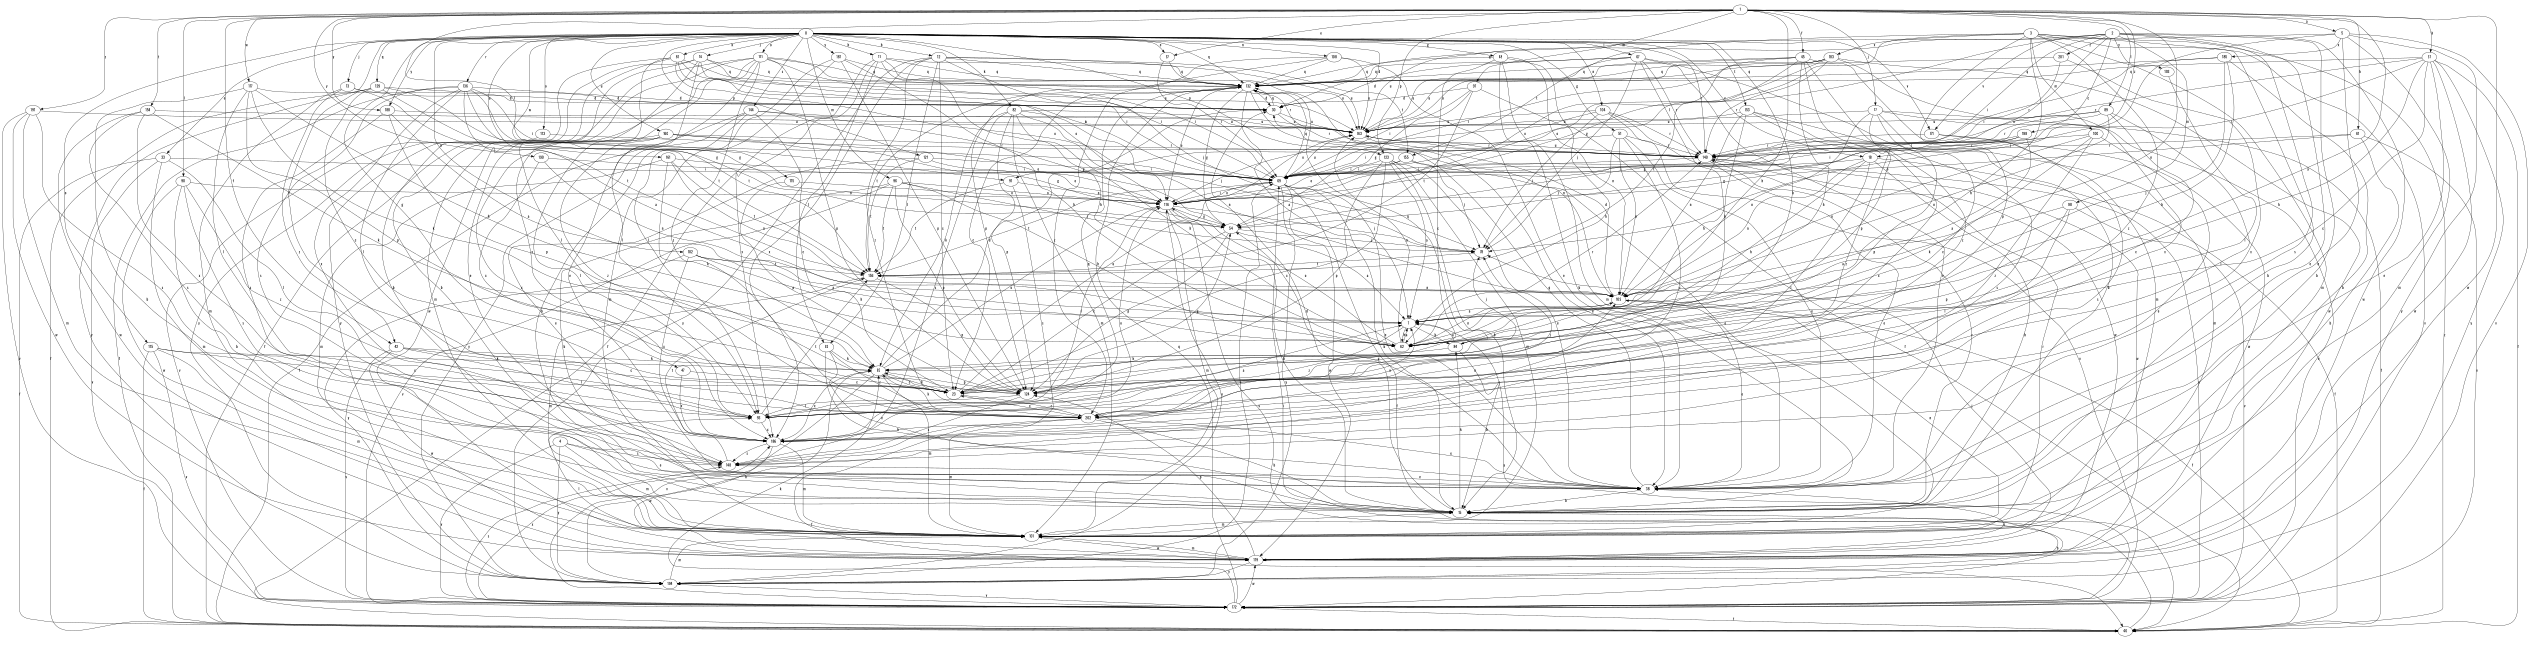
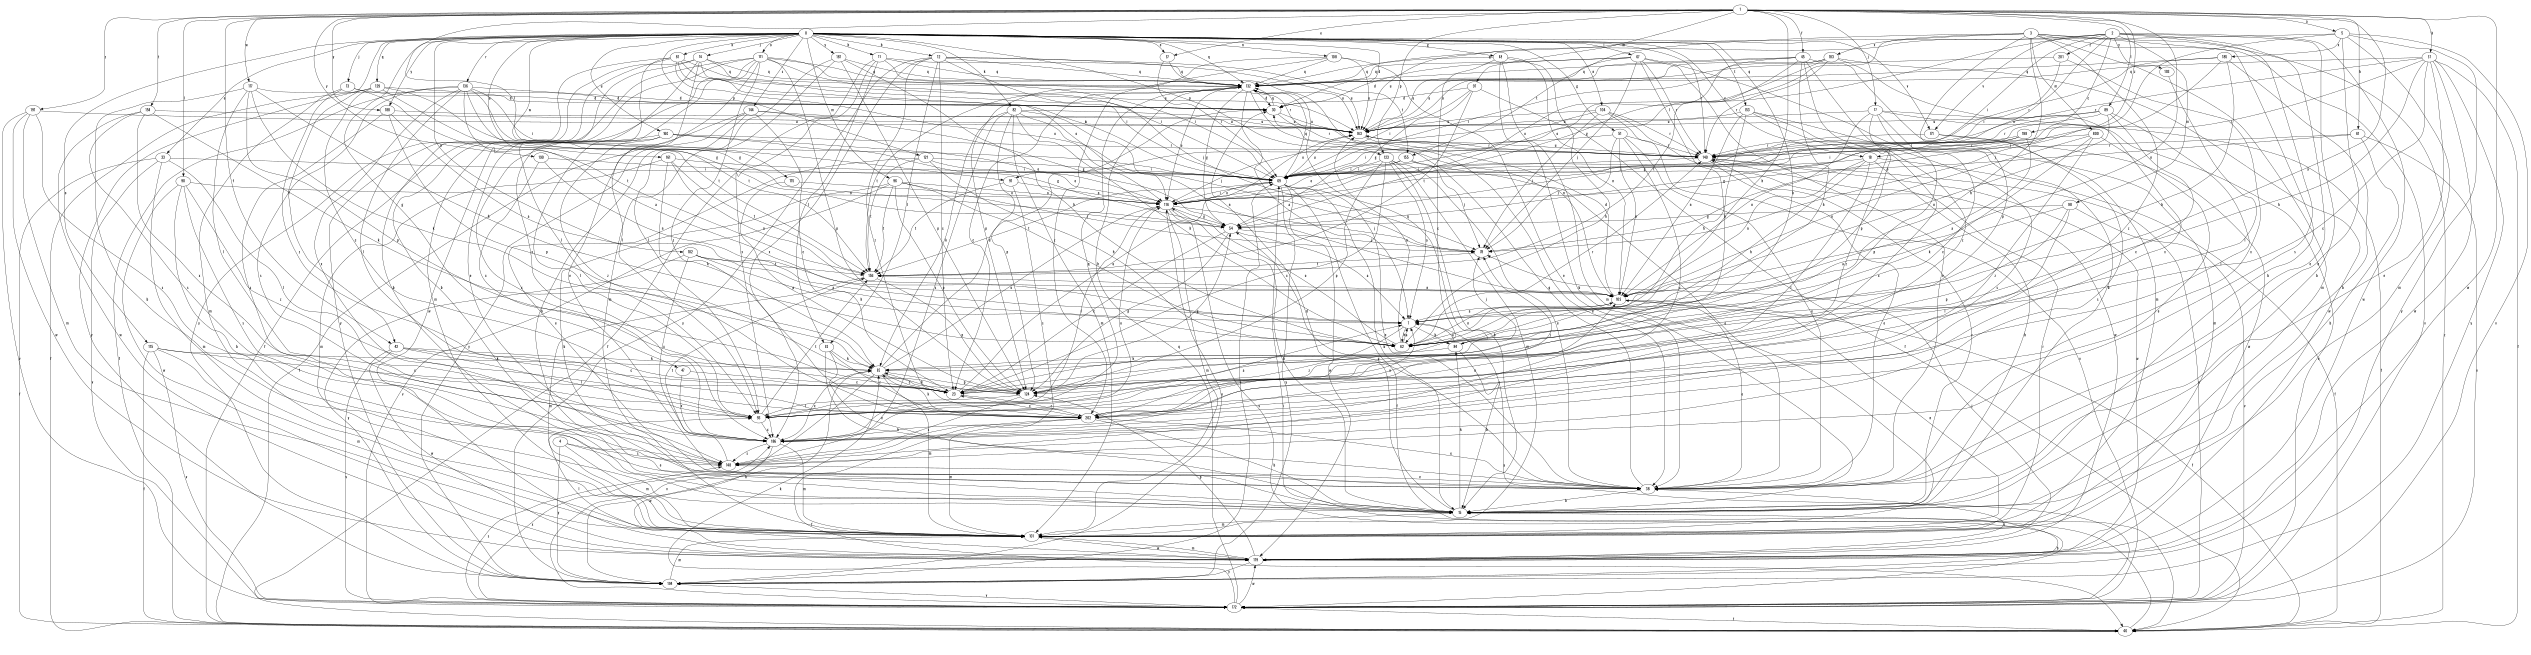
  strict digraph {
    fontname=Oswald
    node [fontname=Oswald]
    edge [fontname=Oswald]
    0
    11
    12
    18
    30
    33
    37
    42
    47
    48
    51
    67
    73
    74
    81
    82
    84
    96
    102
    104
    108
    111
-   113
    115
    121
    123
    129
    132
    136
    140
    144
    153
    160
    161
    171
    175
    187
    188
    62
    69
    163
    46
    92
    186
    155
    202
    194
    78
    23
    109
    15
    93
    101
    172
    179
    85
    38
    156
    116
    148
    124
    7
    54
    1
    5
    45
    57
    61
    n69 [label=17]
    89
    90
    91
    97
    154
    177
    190
    197
    198
    185
    2
    98
    193
    201
    3
-   100
+   100 [label=800]
    183
    4
    0 -> 11 [label=b]
    0 -> 12 [label=b]
    0 -> 18 [label=c]
    0 -> 30 [label=d]
    0 -> 33 [label=e]
    0 -> 37 [label=e]
    0 -> 42 [label=f]
    0 -> 47 [label=g]
    0 -> 48 [label=g]
    0 -> 51 [label=g]
    0 -> 67 [label=i]
    0 -> 73 [label=j]
    0 -> 74 [label=j]
    0 -> 81 [label=k]
    0 -> 82 [label=k]
    0 -> 84 [label=k]
    0 -> 96 [label=m]
    0 -> 102 [label=n]
    0 -> 104 [label=n]
    0 -> 108 [label=n]
    0 -> 111 [label=o]
-   0 -> 113 [label=o]
    0 -> 115 [label=o]
    0 -> 121 [label=p]
    0 -> 123 [label=p]
    0 -> 129 [label=q]
    0 -> 132 [label=q]
    0 -> 136 [label=r]
    0 -> 140 [label=r]
    0 -> 144 [label=s]
    0 -> 153 [label=t]
    0 -> 160 [label=u]
    0 -> 161 [label=u]
    0 -> 171 [label=v]
    0 -> 175 [label=w]
    0 -> 187 [label=y]
    0 -> 188 [label=y]
    11 -> 132 [label=q]
-   11 -> 62 [label=h]
+   121 -> 62 [label=h]
    11 -> 69 [label=i]
    11 -> 163 [label=u]
    11 -> 46 [label=f]
    11 -> 92 [label=l]
    11 -> 186 [label=x]
    12 -> 132 [label=q]
    12 -> 163 [label=u]
    12 -> 92 [label=l]
    12 -> 186 [label=x]
    12 -> 155 [label=t]
    12 -> 202 [label=z]
    12 -> 194 [label=y]
    12 -> 78 [label=j]
    12 -> 23 [label=c]
    18 -> 62 [label=h]
    18 -> 69 [label=i]
    18 -> 46 [label=f]
    18 -> 109 [label=n]
    18 -> 15 [label=b]
    18 -> 93 [label=l]
    30 -> 132 [label=q]
    30 -> 140 [label=r]
    30 -> 163 [label=u]
    33 -> 69 [label=i]
    33 -> 46 [label=f]
    33 -> 93 [label=l]
    33 -> 101 [label=m]
    33 -> 172 [label=v]
    37 -> 132 [label=q]
    37 -> 69 [label=i]
    42 -> 23 [label=c]
    42 -> 93 [label=l]
    42 -> 172 [label=v]
    42 -> 179 [label=w]
    42 -> 85 [label=k]
    47 -> 186 [label=x]
    47 -> 23 [label=c]
    48 -> 132 [label=q]
    48 -> 46 [label=f]
    48 -> 23 [label=c]
    48 -> 109 [label=n]
    48 -> 15 [label=b]
    48 -> 101 [label=m]
    51 -> 140 [label=r]
    51 -> 69 [label=i]
    51 -> 186 [label=x]
    51 -> 78 [label=j]
    51 -> 109 [label=n]
    51 -> 38 [label=e]
    67 -> 30 [label=d]
    67 -> 132 [label=q]
    67 -> 140 [label=r]
    67 -> 163 [label=u]
    67 -> 78 [label=j]
    67 -> 15 [label=b]
    67 -> 85 [label=k]
    67 -> 38 [label=e]
    73 -> 30 [label=d]
    73 -> 202 [label=z]
    73 -> 101 [label=m]
    73 -> 156 [label=t]
    74 -> 132 [label=q]
    74 -> 69 [label=i]
    74 -> 194 [label=y]
    74 -> 15 [label=b]
    74 -> 93 [label=l]
    74 -> 38 [label=e]
    74 -> 116 [label=o]
    81 -> 132 [label=q]
    81 -> 69 [label=i]
    81 -> 163 [label=u]
    81 -> 194 [label=y]
    81 -> 15 [label=b]
    81 -> 93 [label=l]
    81 -> 116 [label=o]
    82 -> 62 [label=h]
    82 -> 163 [label=u]
    82 -> 78 [label=j]
    82 -> 109 [label=n]
    82 -> 101 [label=m]
    82 -> 85 [label=k]
    82 -> 148 [label=s]
    82 -> 124 [label=p]
    84 -> 132 [label=q]
    84 -> 78 [label=j]
    84 -> 15 [label=b]
    84 -> 85 [label=k]
    84 -> 7 [label=a]
    96 -> 62 [label=h]
    96 -> 78 [label=j]
    96 -> 15 [label=b]
    96 -> 172 [label=v]
    96 -> 156 [label=t]
    96 -> 116 [label=o]
    96 -> 124 [label=p]
    102 -> 62 [label=h]
    102 -> 186 [label=x]
    102 -> 194 [label=y]
    102 -> 156 [label=t]
    102 -> 7 [label=a]
    104 -> 140 [label=r]
    104 -> 163 [label=u]
    104 -> 78 [label=j]
    104 -> 172 [label=v]
    104 -> 179 [label=w]
    104 -> 116 [label=o]
    108 -> 132 [label=q]
    108 -> 163 [label=u]
    108 -> 202 [label=z]
    108 -> 38 [label=e]
    108 -> 124 [label=p]
    111 -> 132 [label=q]
    111 -> 140 [label=r]
    111 -> 69 [label=i]
    111 -> 46 [label=f]
    111 -> 186 [label=x]
    111 -> 202 [label=z]
    111 -> 101 [label=m]
    111 -> 179 [label=w]
    111 -> 38 [label=e]
    111 -> 124 [label=p]
-   113 -> 140 [label=r]
-   113 -> 172 [label=v]
    115 -> 46 [label=f]
    115 -> 23 [label=c]
    115 -> 101 [label=m]
    115 -> 172 [label=v]
    115 -> 85 [label=k]
    121 -> 69 [label=i]
    121 -> 38 [label=e]
    121 -> 156 [label=t]
    121 -> 116 [label=o]
    123 -> 69 [label=i]
    123 -> 23 [label=c]
    123 -> 15 [label=b]
    123 -> 101 [label=m]
    123 -> 38 [label=e]
    123 -> 124 [label=p]
    123 -> 7 [label=a]
    129 -> 30 [label=d]
    129 -> 46 [label=f]
    129 -> 194 [label=y]
    129 -> 23 [label=c]
    129 -> 156 [label=t]
    129 -> 54 [label=g]
    132 -> 30 [label=d]
    132 -> 23 [label=c]
    132 -> 109 [label=n]
    132 -> 156 [label=t]
    132 -> 116 [label=o]
    132 -> 7 [label=a]
    132 -> 54 [label=g]
    136 -> 30 [label=d]
    136 -> 69 [label=i]
    136 -> 46 [label=f]
    136 -> 186 [label=x]
    136 -> 93 [label=l]
    136 -> 156 [label=t]
    136 -> 148 [label=s]
    136 -> 7 [label=a]
    136 -> 54 [label=g]
    140 -> 69 [label=i]
    140 -> 163 [label=u]
    140 -> 172 [label=v]
    140 -> 179 [label=w]
    140 -> 38 [label=e]
    144 -> 163 [label=u]
    144 -> 46 [label=f]
    144 -> 194 [label=y]
    144 -> 23 [label=c]
    144 -> 15 [label=b]
    144 -> 54 [label=g]
    153 -> 62 [label=h]
    153 -> 163 [label=u]
    153 -> 186 [label=x]
    153 -> 202 [label=z]
    153 -> 109 [label=n]
    153 -> 148 [label=s]
    160 -> 140 [label=r]
    160 -> 186 [label=x]
    160 -> 202 [label=z]
    160 -> 93 [label=l]
    160 -> 116 [label=o]
    160 -> 54 [label=g]
    161 -> 69 [label=i]
    161 -> 109 [label=n]
    161 -> 101 [label=m]
    161 -> 85 [label=k]
    161 -> 156 [label=t]
    171 -> 140 [label=r]
    171 -> 179 [label=w]
    171 -> 148 [label=s]
    175 -> 116 [label=o]
    175 -> 124 [label=p]
    187 -> 132 [label=q]
    187 -> 62 [label=h]
    187 -> 93 [label=l]
    187 -> 101 [label=m]
    187 -> 124 [label=p]
    188 -> 163 [label=u]
    188 -> 148 [label=s]
    188 -> 124 [label=p]
    188 -> 7 [label=a]
    62 -> 140 [label=r]
    62 -> 163 [label=u]
    62 -> 109 [label=n]
    62 -> 116 [label=o]
    62 -> 7 [label=a]
    69 -> 132 [label=q]
    69 -> 163 [label=u]
    69 -> 46 [label=f]
    69 -> 194 [label=y]
    69 -> 15 [label=b]
    69 -> 179 [label=w]
    69 -> 38 [label=e]
    69 -> 156 [label=t]
    69 -> 116 [label=o]
    163 -> 140 [label=r]
    163 -> 38 [label=e]
    46 -> 69 [label=i]
    92 -> 202 [label=z]
    92 -> 15 [label=b]
    92 -> 85 [label=k]
    92 -> 38 [label=e]
    186 -> 132 [label=q]
    186 -> 109 [label=n]
    186 -> 101 [label=m]
    186 -> 179 [label=w]
    186 -> 116 [label=o]
    186 -> 148 [label=s]
    155 -> 69 [label=i]
    155 -> 78 [label=j]
    155 -> 38 [label=e]
    155 -> 116 [label=o]
    202 -> 46 [label=f]
    202 -> 78 [label=j]
    202 -> 23 [label=c]
    202 -> 15 [label=b]
    202 -> 101 [label=m]
    202 -> 85 [label=k]
    202 -> 38 [label=e]
    202 -> 7 [label=a]
    194 -> 69 [label=i]
    194 -> 15 [label=b]
    194 -> 101 [label=m]
    194 -> 172 [label=v]
    194 -> 85 [label=k]
    194 -> 116 [label=o]
    78 -> 156 [label=t]
    23 -> 163 [label=u]
    23 -> 202 [label=z]
    23 -> 85 [label=k]
    109 -> 30 [label=d]
    109 -> 46 [label=f]
    109 -> 38 [label=e]
    109 -> 7 [label=a]
    15 -> 30 [label=d]
    15 -> 84 [label=k]
    15 -> 140 [label=r]
    15 -> 101 [label=m]
    93 -> 186 [label=x]
    93 -> 156 [label=t]
    93 -> 7 [label=a]
    101 -> 140 [label=r]
    101 -> 109 [label=n]
    101 -> 179 [label=w]
    172 -> 132 [label=q]
    172 -> 46 [label=f]
    172 -> 186 [label=x]
    172 -> 179 [label=w]
    172 -> 85 [label=k]
    172 -> 148 [label=s]
    172 -> 7 [label=a]
    179 -> 194 [label=y]
    179 -> 78 [label=j]
    179 -> 93 [label=l]
    179 -> 101 [label=m]
    179 -> 38 [label=e]
    179 -> 124 [label=p]
    85 -> 30 [label=d]
    85 -> 186 [label=x]
    85 -> 23 [label=c]
    85 -> 101 [label=m]
    85 -> 172 [label=v]
    85 -> 116 [label=o]
    85 -> 124 [label=p]
    38 -> 132 [label=q]
    38 -> 15 [label=b]
    38 -> 54 [label=g]
    156 -> 109 [label=n]
    156 -> 101 [label=m]
    156 -> 124 [label=p]
    116 -> 69 [label=i]
    116 -> 78 [label=j]
    116 -> 15 [label=b]
    116 -> 93 [label=l]
    116 -> 101 [label=m]
    116 -> 172 [label=v]
    116 -> 54 [label=g]
    148 -> 38 [label=e]
    148 -> 156 [label=t]
    124 -> 93 [label=l]
    124 -> 148 [label=s]
    124 -> 54 [label=g]
    7 -> 84 [label=k]
    7 -> 62 [label=h]
    7 -> 202 [label=z]
    54 -> 78 [label=j]
    54 -> 23 [label=c]
    54 -> 124 [label=p]
    54 -> 7 [label=a]
    1 -> 37 [label=e]
    1 -> 42 [label=f]
    1 -> 123 [label=p]
    1 -> 188 [label=y]
    1 -> 62 [label=h]
    1 -> 109 [label=n]
    1 -> 179 [label=w]
    1 -> 7 [label=a]
    1 -> 5 [label=a]
    1 -> 45 [label=f]
    1 -> 57 [label=h]
    1 -> 61 [label=h]
    1 -> n69 [label=j]
    1 -> 89 [label=l]
    1 -> 90 [label=l]
    1 -> 91 [label=l]
    1 -> 97 [label=m]
    1 -> 154 [label=t]
    1 -> 177 [label=w]
    1 -> 190 [label=y]
    1 -> 197 [label=z]
    1 -> 198 [label=z]
    5 -> 132 [label=q]
    5 -> 194 [label=y]
    5 -> 78 [label=j]
    5 -> 101 [label=m]
    5 -> 172 [label=v]
    5 -> 38 [label=e]
    5 -> 185 [label=x]
    45 -> 132 [label=q]
    45 -> 62 [label=h]
    45 -> 163 [label=u]
    45 -> 202 [label=z]
    45 -> 101 [label=m]
    45 -> 156 [label=t]
    45 -> 116 [label=o]
    45 -> 124 [label=p]
    57 -> 132 [label=q]
    57 -> 140 [label=r]
    57 -> 62 [label=h]
    57 -> 69 [label=i]
    57 -> 46 [label=f]
    57 -> 194 [label=y]
    57 -> 23 [label=c]
    57 -> 179 [label=w]
    57 -> 38 [label=e]
    61 -> 140 [label=r]
    61 -> 15 [label=b]
    61 -> 172 [label=v]
    61 -> 116 [label=o]
    n69 -> 163 [label=u]
    n69 -> 46 [label=f]
    n69 -> 23 [label=c]
    n69 -> 109 [label=n]
    n69 -> 101 [label=m]
    n69 -> 172 [label=v]
    n69 -> 124 [label=p]
    89 -> 140 [label=r]
    89 -> 163 [label=u]
    89 -> 23 [label=c]
    89 -> 109 [label=n]
    89 -> 93 [label=l]
    89 -> 54 [label=g]
    90 -> 202 [label=z]
    90 -> 15 [label=b]
    90 -> 179 [label=w]
    90 -> 116 [label=o]
    90 -> 148 [label=s]
    91 -> 156 [label=t]
    91 -> 116 [label=o]
    91 -> 148 [label=s]
    97 -> 30 [label=d]
    97 -> 62 [label=h]
    97 -> 69 [label=i]
    97 -> 156 [label=t]
    97 -> 54 [label=g]
    154 -> 163 [label=u]
    154 -> 186 [label=x]
    154 -> 179 [label=w]
    154 -> 85 [label=k]
    154 -> 148 [label=s]
    177 -> 30 [label=d]
    177 -> 62 [label=h]
    177 -> 15 [label=b]
    177 -> 93 [label=l]
    177 -> 85 [label=k]
    177 -> 124 [label=p]
    190 -> 69 [label=i]
    190 -> 23 [label=c]
    190 -> 109 [label=n]
    197 -> 163 [label=u]
    197 -> 101 [label=m]
    197 -> 172 [label=v]
    197 -> 179 [label=w]
    197 -> 148 [label=s]
    198 -> 140 [label=r]
    198 -> 69 [label=i]
    198 -> 7 [label=a]
    198 -> 54 [label=g]
    185 -> 132 [label=q]
    185 -> 140 [label=r]
    185 -> 62 [label=h]
-   185 -> 7 [label=j]
+   185 -> 78 [label=j]
    185 -> 15 [label=b]
    2 -> 18 [label=c]
    2 -> 171 [label=v]
    2 -> 69 [label=i]
    2 -> 163 [label=u]
    2 -> 15 [label=b]
    2 -> 179 [label=w]
    2 -> 38 [label=e]
    2 -> 116 [label=o]
    2 -> 148 [label=s]
    2 -> 91 [label=l]
    2 -> 98 [label=m]
    2 -> 193 [label=y]
    2 -> 201 [label=z]
    98 -> 93 [label=l]
    98 -> 172 [label=v]
    98 -> 124 [label=p]
    98 -> 7 [label=a]
+   98 -> 54 [label=g]
    193 -> 93 [label=l]
    201 -> 132 [label=q]
    201 -> 69 [label=i]
    201 -> 186 [label=x]
    3 -> 62 [label=h]
    3 -> 46 [label=z]
    3 -> 155 [label=t]
    3 -> 202 [label=z]
    3 -> 15 [label=b]
    3 -> 101 [label=m]
    3 -> 172 [label=v]
    3 -> 124 [label=p]
    3 -> 54 [label=g]
    3 -> 100 [label=m]
    3 -> 183 [label=x]
    100 -> 140 [label=r]
    100 -> 202 [label=z]
    100 -> 109 [label=n]
    100 -> 85 [label=k]
    100 -> 38 [label=e]
-   183 -> 132 [label=q]
    183 -> 140 [label=r]
    183 -> 69 [label=i]
    183 -> 163 [label=u]
    183 -> 186 [label=x]
    183 -> 179 [label=w]
    183 -> 116 [label=o]
    4 -> 194 [label=y]
    4 -> 101 [label=m]
-   4 -> 172 [label=v]
    4 -> 38 [label=e]
    4 -> 148 [label=s]
  }
